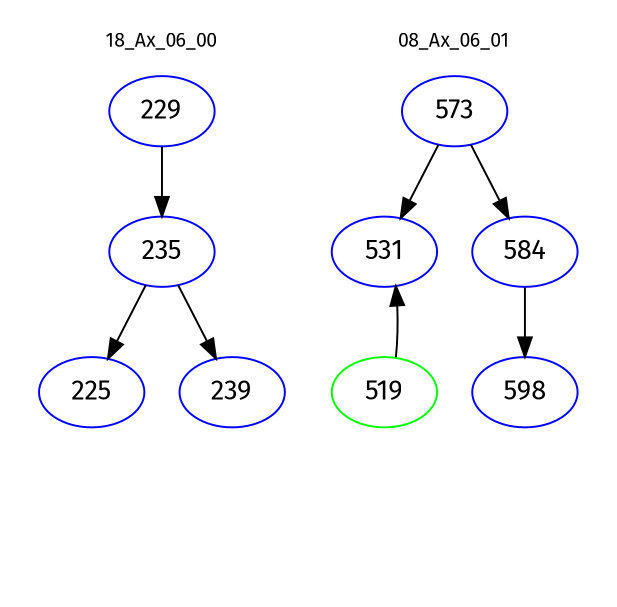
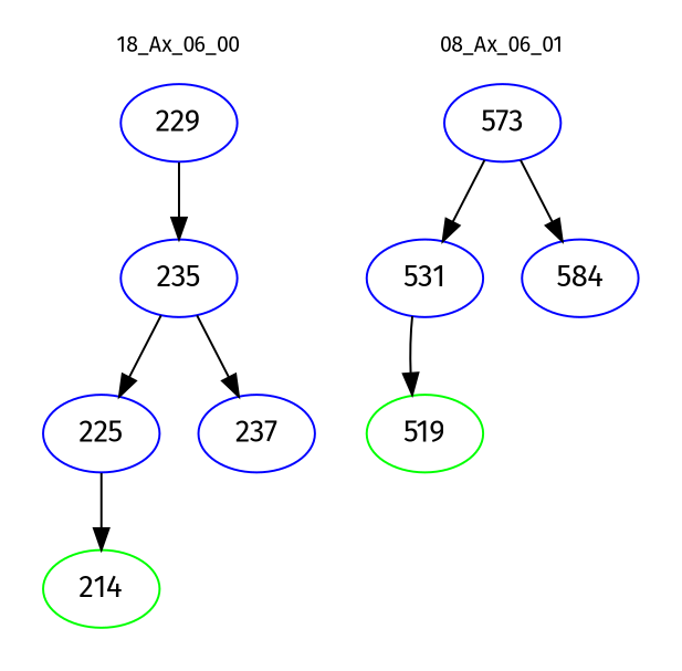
  digraph {
    fontname="Fira Sans"
    node [color=blue fontname="Fira Sans"]
    edge [color=black fontname="Fira Sans"]
    n1 [label=229]
    n2 [label=225]
    n3 [label=235]
-   n5 [label=239]
+   n4 [color=green label=214]
+   n5 [label=237]
    n6 [label=573]
    n7 [label=531]
    n8 [label=584]
    n9 [color=green label=519]
-   n10 [label=598]
    subgraph cluster_1 {
      color=white
      fontsize=10
      label="18_Ax_06_00"
      n1
      n2
      n3
+     n4
      n5
    }
    subgraph cluster_2 {
      color=white
      fontsize=10
      label="08_Ax_06_01"
      n6
      n7
      n8
      n9
-     n10
    }
    n1 -> n3
+   n2 -> n4
    n3 -> n2
    n3 -> n5
    n6 -> n7
    n6 -> n8
-   n9 -> n7
-   n8 -> n10
+   n7 -> n9
  }
